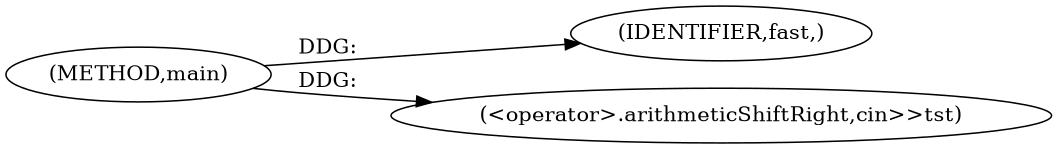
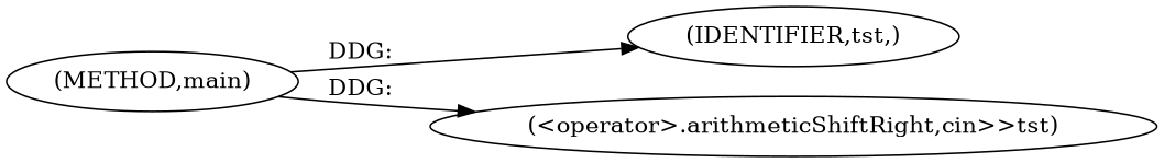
  digraph {
    rankdir=LR
    n1 [label="(METHOD,main)"]
-   n2 [label="(IDENTIFIER,fast,)"]
+   n2 [label="(IDENTIFIER,tst,)"]
    n3 [label="(<operator>.arithmeticShiftRight,cin>>tst)"]
    n1 -> n2 [label="DDG: "]
    n1 -> n3 [label="DDG: "]
  }
